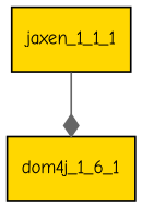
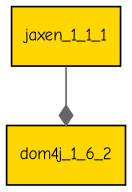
  digraph {
    fontname="Comic Neue"
    node [fontsize=10.0 shape=box style=filled fillcolor=gold fontname="Comic Neue"]
    jaxen_1_1_1
-   dom4j_1_6_1
+   dom4j_1_6_1 [label=dom4j_1_6_2]
    jaxen_1_1_1 -> dom4j_1_6_1 [color=gray40 arrowhead=diamond fontname="Comic Neue"]
  }
